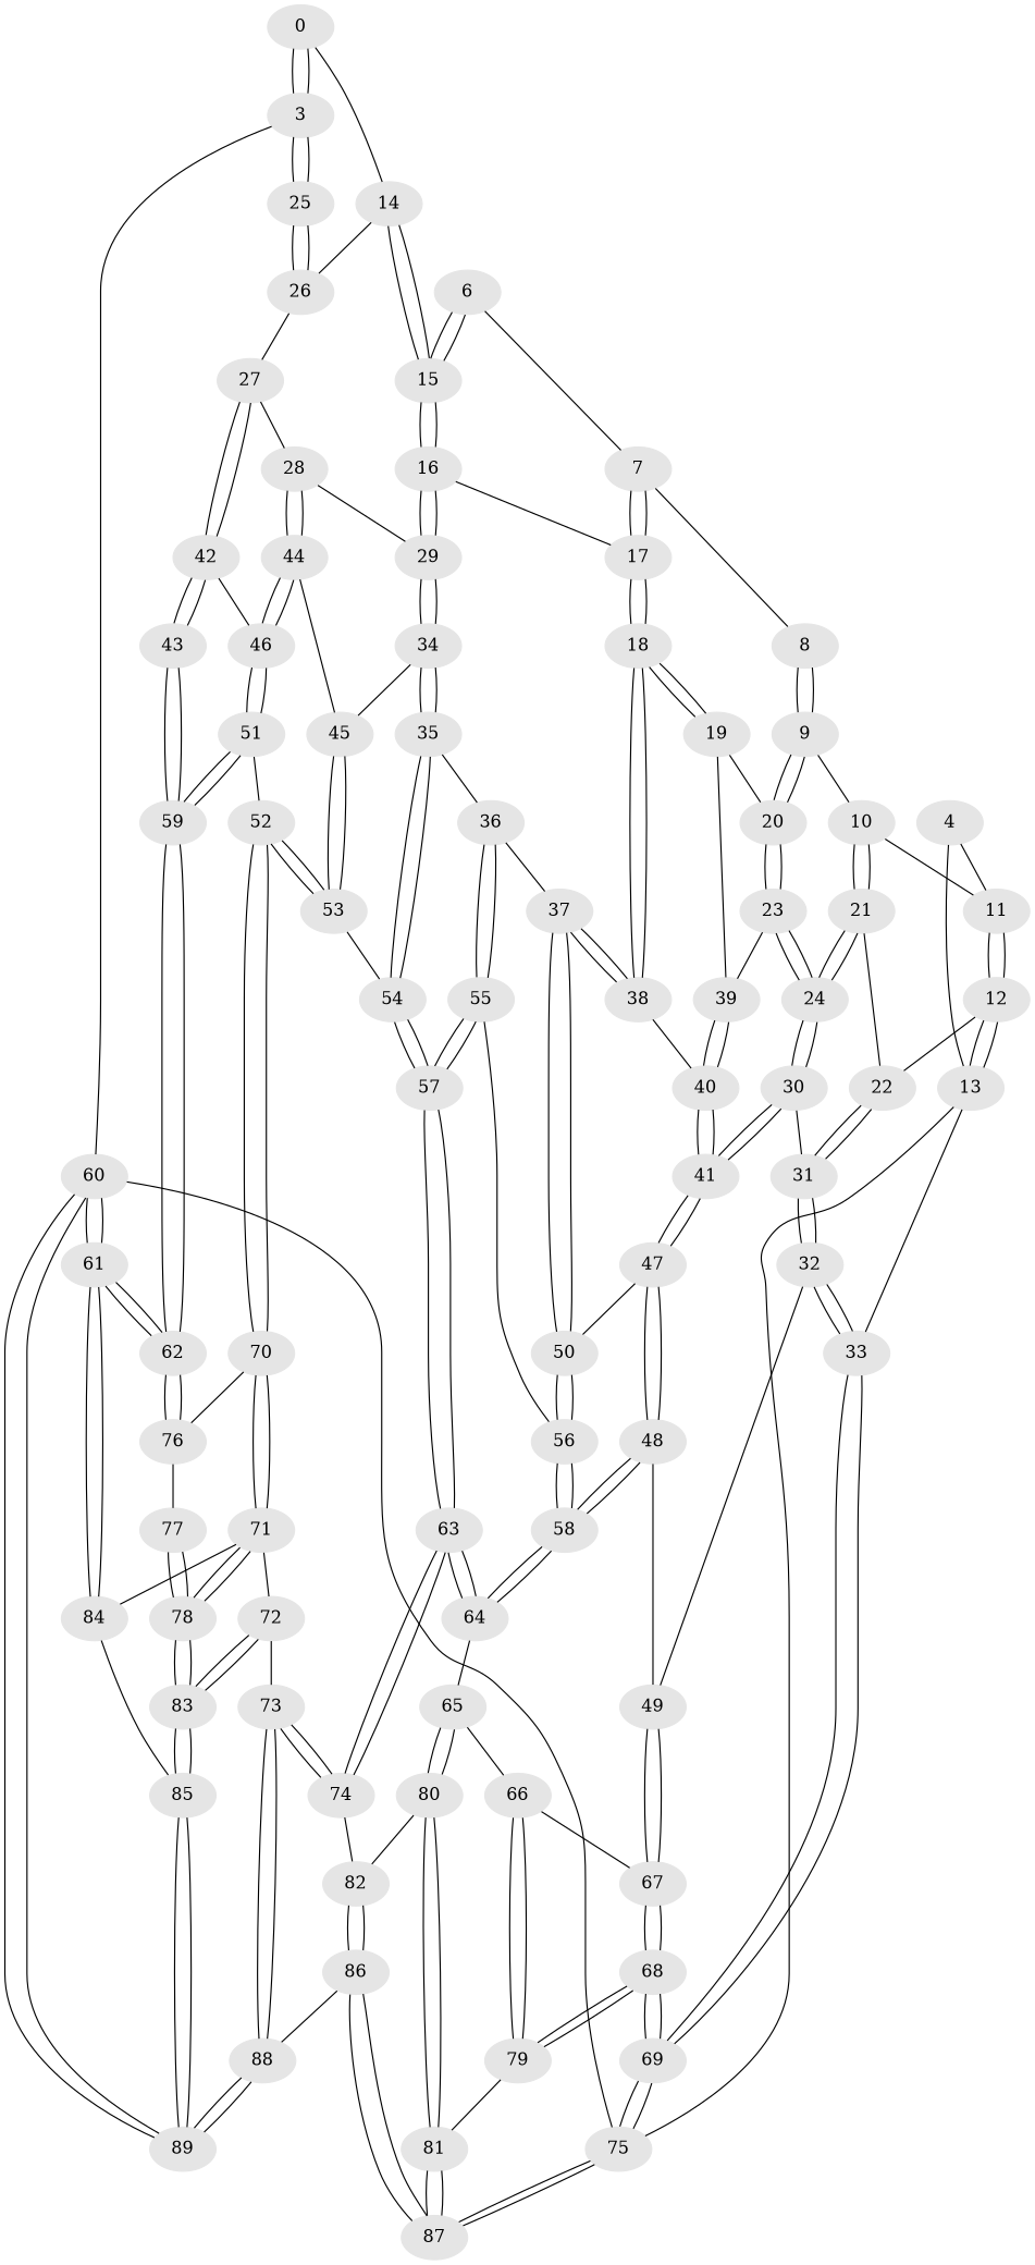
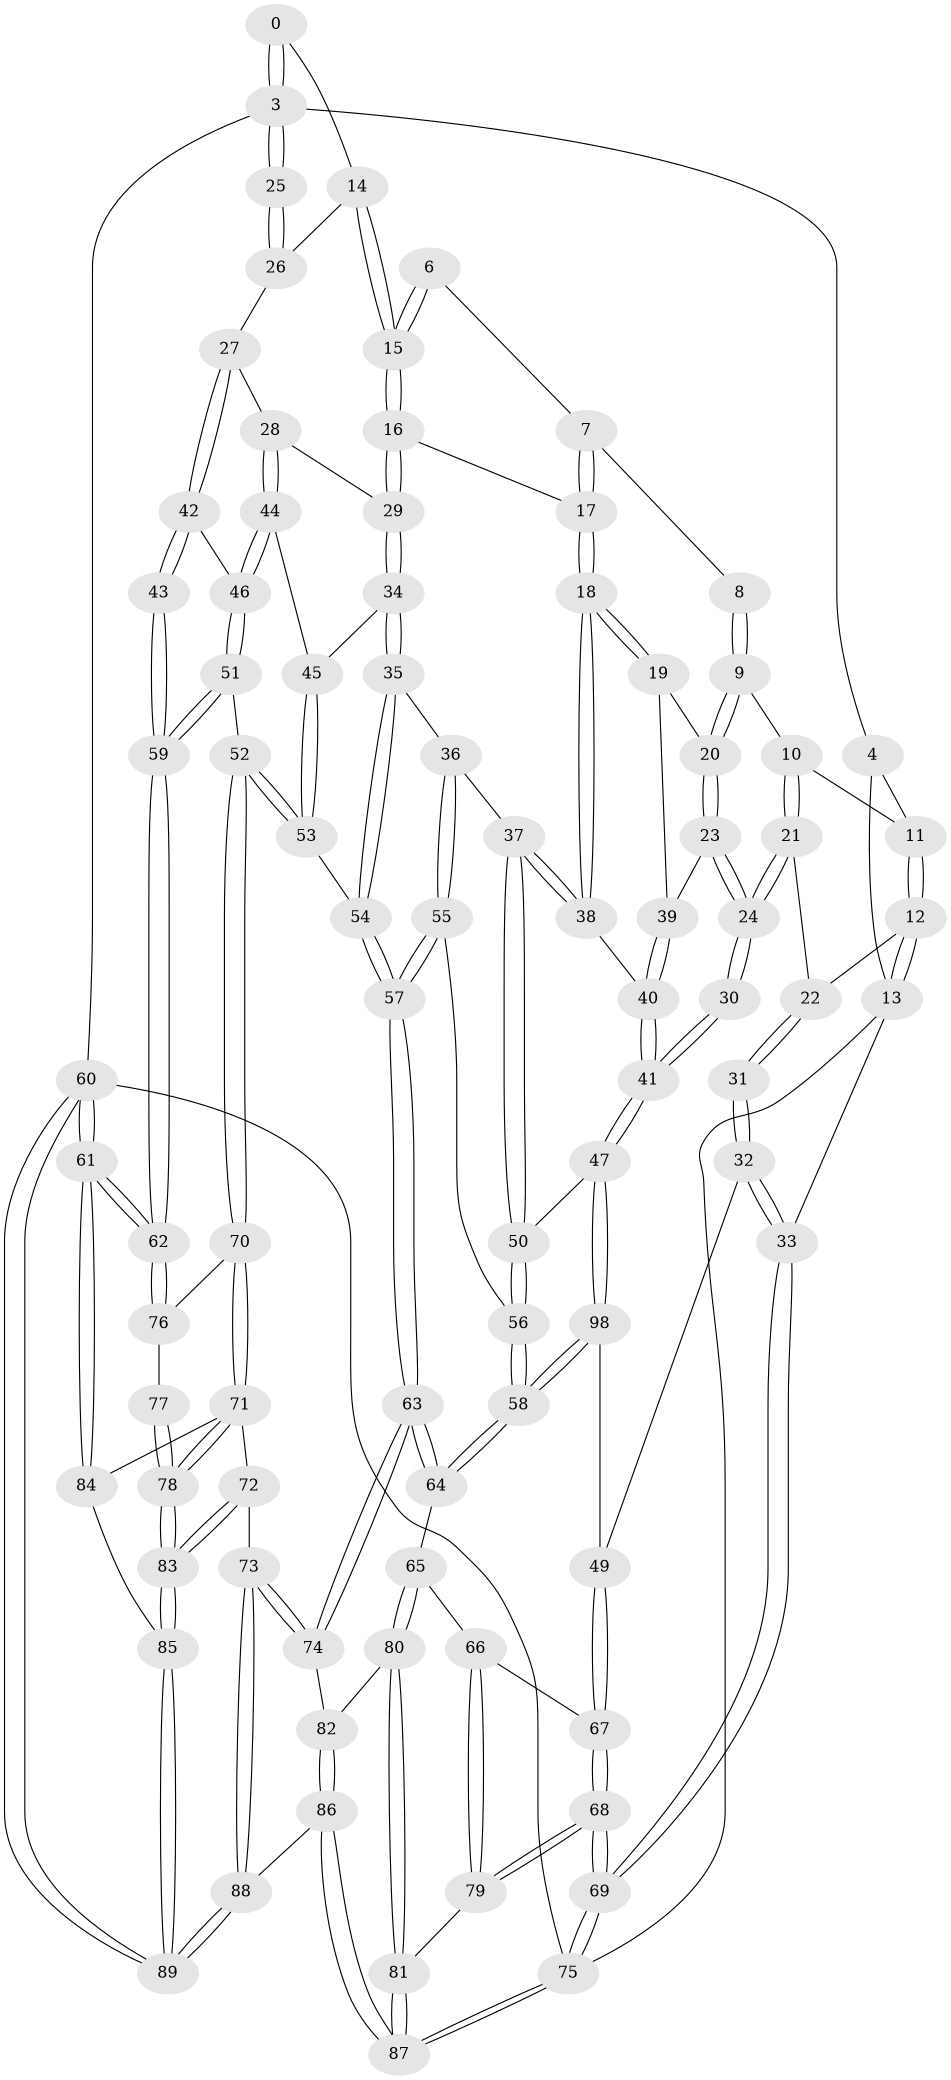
  graph {
    node [color=gray90 style=filled]
    n1 [label=0]
    3
    14
    6
    7
    15
    4
    25
    60
    26
    11
    13
    75
    61
    89
    12
    33
    8
    9
    17
    16
    18
    10
    20
    21
    23
    22
    24
    31
    69
    87
    27
    29
    34
    19
    38
    39
    40
    30
    32
    41
    43
    59
    28
    42
    44
    46
    45
    35
    47
    49
    67
    36
    54
    53
    37
    55
    57
    50
    56
-   48
+   48 [label=98]
    51
    62
    52
    58
    64
    68
    70
    76
    71
    63
    74
    65
    84
    85
    77
    82
    66
    80
    79
    81
    72
    78
    73
    83
    88
    86
    n1 -- 3
    n1 -- 3
    n1 -- 14
+   3 -- 4
    3 -- 25
    3 -- 25
    3 -- 60
    14 -- 15
    14 -- 15
    14 -- 26
    6 -- 7
    6 -- 15
    6 -- 15
    7 -- 8
    7 -- 17
    7 -- 17
    15 -- 16
    15 -- 16
    4 -- 11
    4 -- 13
    25 -- 26
    25 -- 26
    60 -- 75
    60 -- 61
    60 -- 61
    60 -- 89
    60 -- 89
    26 -- 27
    11 -- 12
    11 -- 12
    13 -- 75
    13 -- 33
    75 -- 87
    75 -- 87
    61 -- 62
    61 -- 62
    61 -- 84
    61 -- 84
    12 -- 13
    12 -- 13
    12 -- 22
    33 -- 69
    33 -- 69
    8 -- 9
    8 -- 9
    9 -- 10
    9 -- 20
    9 -- 20
    17 -- 18
    17 -- 18
    16 -- 17
    16 -- 29
    16 -- 29
    18 -- 19
    18 -- 19
    18 -- 38
    18 -- 38
    10 -- 11
    10 -- 21
    10 -- 21
    20 -- 23
    20 -- 23
    21 -- 22
    21 -- 24
    21 -- 24
    23 -- 24
    23 -- 24
    23 -- 39
    22 -- 31
    22 -- 31
    24 -- 30
    24 -- 30
    31 -- 32
    31 -- 32
    69 -- 75
    69 -- 75
    27 -- 28
    27 -- 42
    27 -- 42
    29 -- 34
    29 -- 34
    34 -- 45
    34 -- 35
    34 -- 35
    19 -- 20
    19 -- 39
    38 -- 40
    39 -- 40
    39 -- 40
    40 -- 41
    40 -- 41
-   30 -- 31
    30 -- 41
    30 -- 41
    32 -- 33
    32 -- 33
    32 -- 49
    41 -- 47
    41 -- 47
    43 -- 59
    43 -- 59
    59 -- 62
    59 -- 62
    28 -- 29
    28 -- 44
    28 -- 44
    42 -- 43
    42 -- 43
    42 -- 46
    44 -- 46
    44 -- 46
    44 -- 45
    46 -- 51
    46 -- 51
    45 -- 53
    45 -- 53
    35 -- 36
    35 -- 54
    35 -- 54
    47 -- 50
    47 -- 48
    47 -- 48
    49 -- 67
    49 -- 67
    67 -- 68
    67 -- 68
    36 -- 37
    36 -- 55
    36 -- 55
    54 -- 57
    54 -- 57
    53 -- 54
    37 -- 38
    37 -- 38
    37 -- 50
    37 -- 50
    55 -- 57
    55 -- 57
    55 -- 56
    57 -- 63
    57 -- 63
    50 -- 56
    50 -- 56
    56 -- 58
    56 -- 58
    48 -- 49
    48 -- 58
    48 -- 58
    51 -- 59
    51 -- 59
    51 -- 52
    62 -- 76
    62 -- 76
    52 -- 53
    52 -- 53
    52 -- 70
    52 -- 70
    58 -- 64
    58 -- 64
    64 -- 65
    68 -- 69
    68 -- 69
    68 -- 79
    68 -- 79
    70 -- 76
    70 -- 71
    70 -- 71
    76 -- 77
    71 -- 84
    71 -- 72
    71 -- 78
    71 -- 78
    63 -- 64
    63 -- 64
    63 -- 74
    63 -- 74
    74 -- 82
    65 -- 66
    65 -- 80
    65 -- 80
    84 -- 85
    85 -- 89
    85 -- 89
    77 -- 78
    77 -- 78
    82 -- 86
    82 -- 86
    66 -- 67
    66 -- 79
    66 -- 79
    80 -- 82
    80 -- 81
    80 -- 81
    79 -- 81
    81 -- 87
    81 -- 87
    72 -- 73
    72 -- 83
    72 -- 83
    78 -- 83
    78 -- 83
    73 -- 74
    73 -- 74
    73 -- 88
    73 -- 88
    83 -- 85
    83 -- 85
    88 -- 89
    88 -- 89
    86 -- 87
    86 -- 87
    86 -- 88
  }
